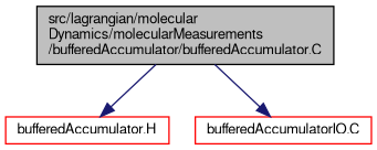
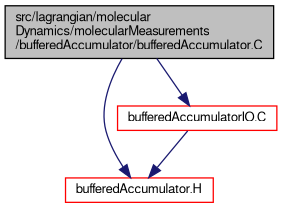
  digraph {
    node [color=red fontname=FreeSans fontsize=10 shape=record]
    edge [color=midnightblue fontname=FreeSans fontsize=10 labelfontname=FreeSans labelfontsize=10 style=solid]
    n1 [color=black fillcolor=grey75 fontcolor=black height=0.2 label="src/lagrangian/molecular\lDynamics/molecularMeasurements\l/bufferedAccumulator/bufferedAccumulator.C" style=filled width=0.4]
    n2 [height=0.2 label="bufferedAccumulator.H" width=0.4]
    n3 [height=0.2 label="bufferedAccumulatorIO.C" width=0.4]
    n1 -> n2
    n1 -> n3
+   n3 -> n2
  }
